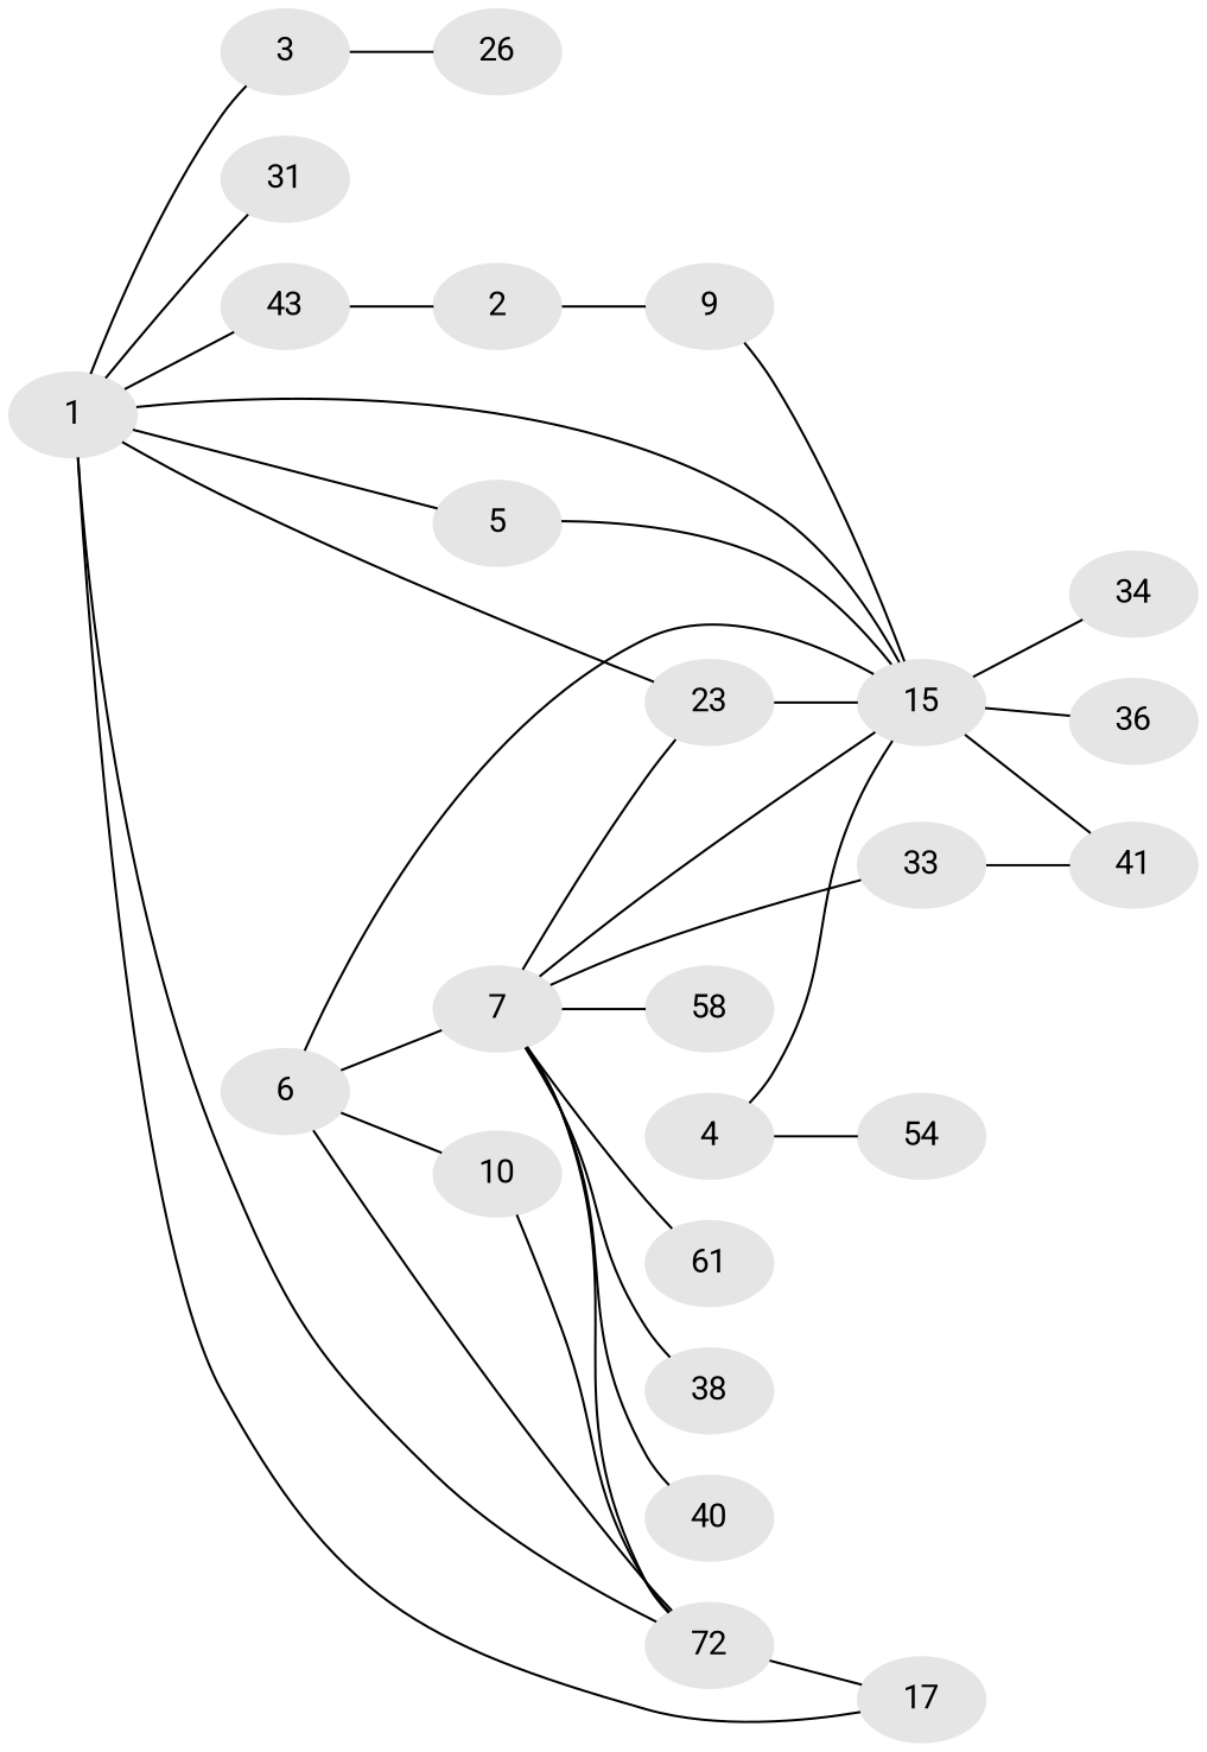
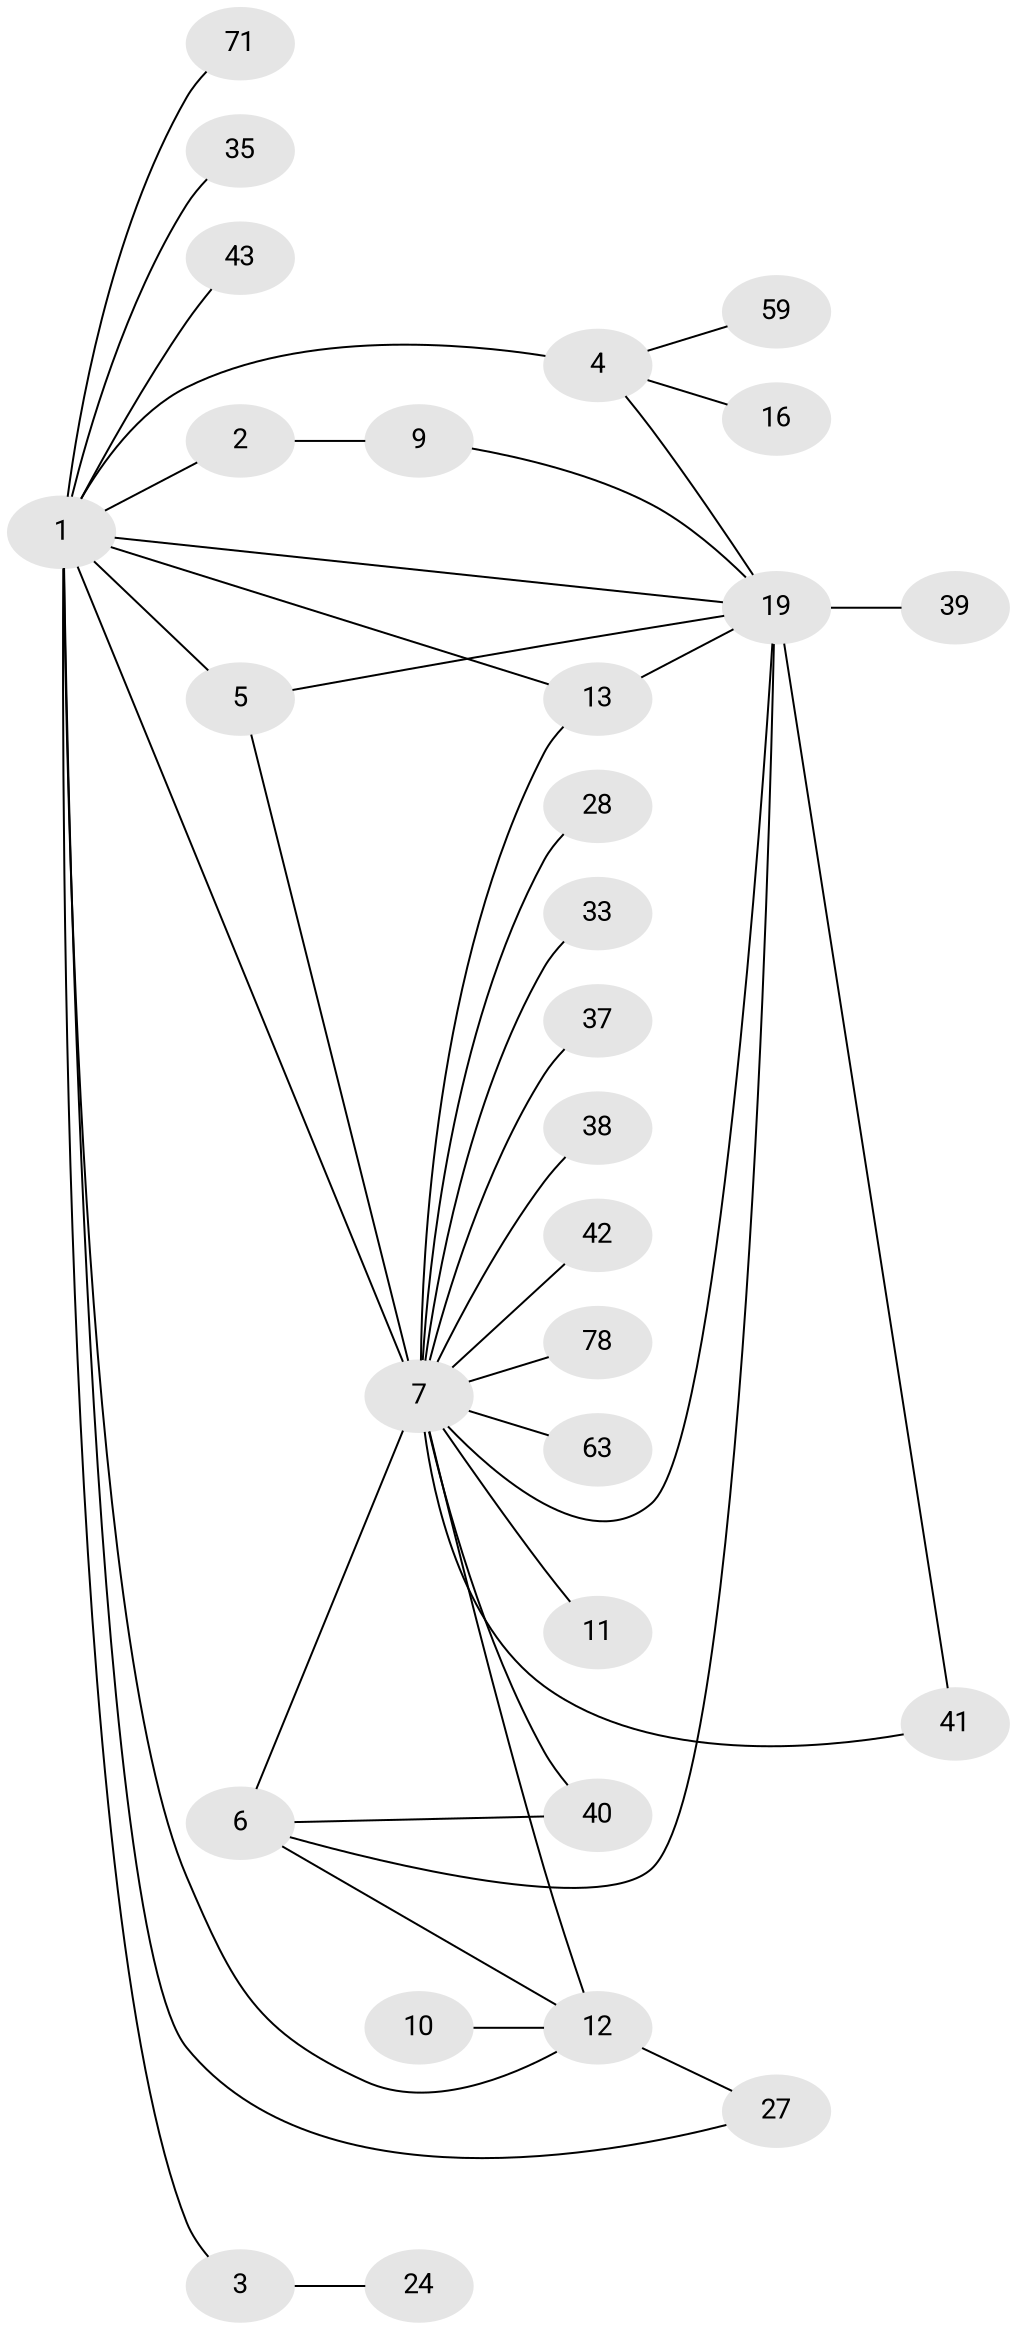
  graph {
    fontname=Roboto
    rankdir=LR
    node [color=gray90 fontname=Roboto style=filled]
    edge [fontname=Roboto]
    2 [super="+45"]
    9 [super="+39"]
    1
    3
    4 [super="+29"]
    5 [super="+64"]
    7 [super="+23+30+49+8"]
-   12 [super="+75+56+18" label=72]
-   13 [super="+76+25" label=23]
-   15 [super="+32+73+20+22+26+19"]
-   17 [super="+67"]
-   31
+   12 [super="+75+56+18"]
+   13 [super="+76+25"]
+   15 [super="+32+73+20+22+26+19" label=19]
+   17 [super="+67" label=27]
+   31 [label=71]
+   35
    43
-   24 [label=26]
-   59 [label=54]
+   24
+   16 [super="+57+50"]
+   59
    6 [super="+46+14"]
    10 [super="+21"]
+   11
+   28
    33
+   37
    38 [super="+60+51"]
    40
    41
-   58
-   63 [label=61]
-   34
-   36
+   42
+   58 [label=78]
+   63
+   36 [label=39]
    2 -- 9
    9 -- 15
-   43 -- 2 [weight=2]
+   1 -- 2 [weight=2]
    1 -- 3
+   1 -- 4
    1 -- 5
+   1 -- 7 [weight=2]
    1 -- 12
    1 -- 13
    1 -- 15 [weight=3]
    1 -- 17
    1 -- 31
+   1 -- 35
    1 -- 43
    3 -- 24
    4 -- 15 [weight=3]
+   4 -- 16
    4 -- 59
+   5 -- 7
    5 -- 15
    7 -- 12
    7 -- 13
    7 -- 15 [weight=3]
+   7 -- 11
+   7 -- 28
    7 -- 33
+   7 -- 37
    7 -- 38
    7 -- 40
-   33 -- 41 [weight=2]
+   7 -- 41 [weight=2]
+   7 -- 42
    7 -- 58
    7 -- 63
    12 -- 17
    13 -- 15 [weight=2]
    15 -- 41
-   15 -- 34
    15 -- 36
    6 -- 7
    6 -- 12
    6 -- 15
-   6 -- 10
+   6 -- 40
    10 -- 12
  }
